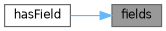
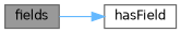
  digraph {
    rankdir=RL
    node [fontname=Helvetica fontsize=10 shape=box style=filled]
    n1 [color=gray40 fillcolor=grey60 fontcolor=black height=0.2 label=fields width=0.4]
    n2 [color=grey40 fillcolor=white height=0.2 label=hasField width=0.4]
-   n1 -> n2 [color=steelblue1 dir=back fontname=Helvetica fontsize=10 labelfontname=Helvetica labelfontsize=10 style=solid]
+   n2 -> n1 [color=steelblue1 dir=back fontname=Helvetica fontsize=10 labelfontname=Helvetica labelfontsize=10 style=solid]
  }
